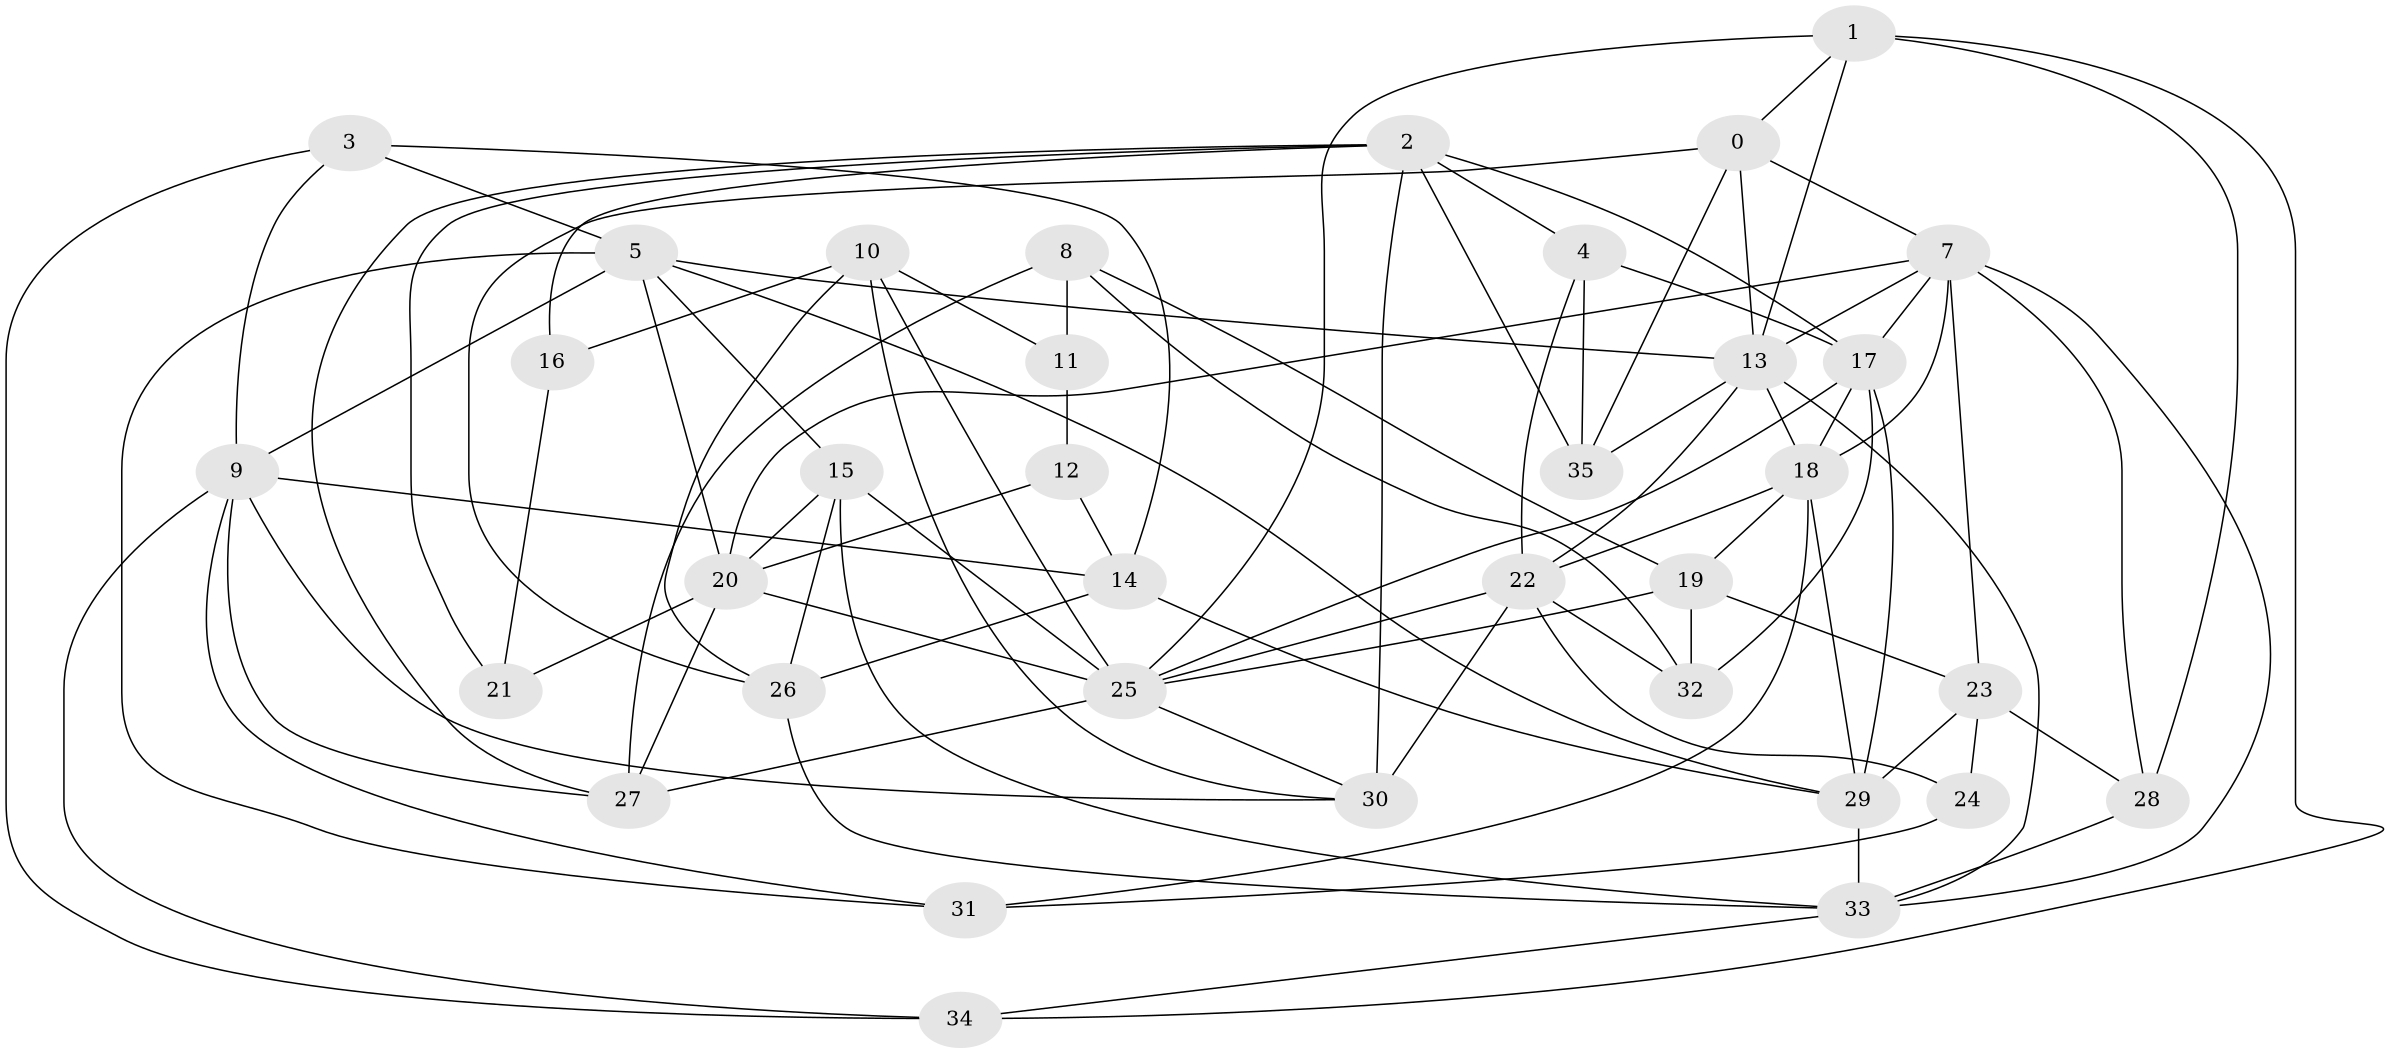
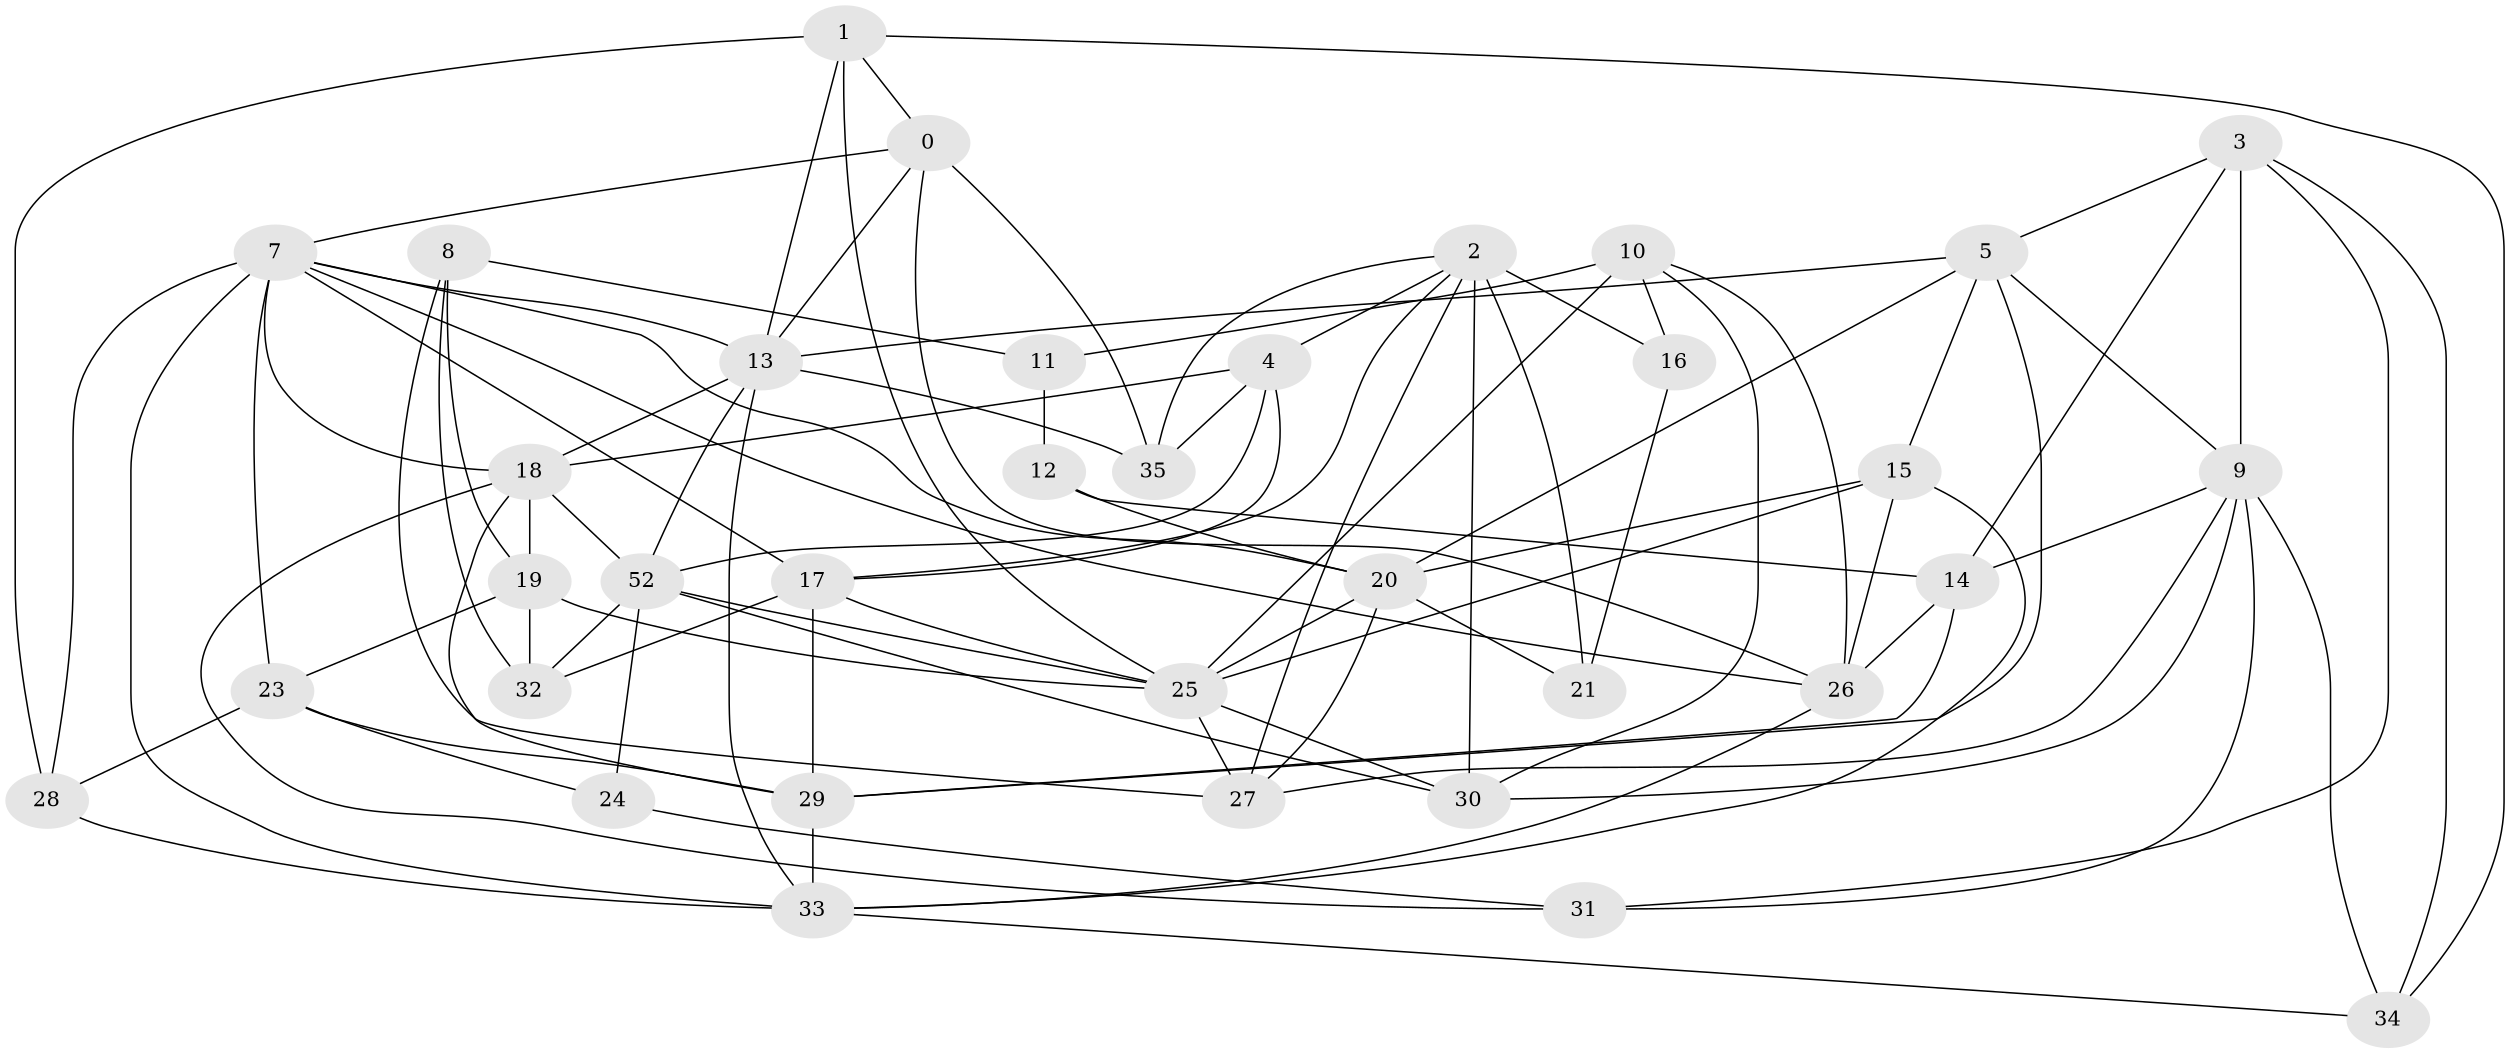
  graph {
    node [color=gray90 style=filled]
    edge [weight=1.0]
    n1 [label=0]
    1
    13
    25
    28
    34
    35
    7
    26
    18
-   22
+   22 [label=52]
    33
    27
    30
    2
    4
    16
    17
    21
    29
    32
    3
    5
    9
    14
    15
    20
    31
    19
    24
    23
    8
    11
    12
    10
    n1 -- 13
    n1 -- 35
    n1 -- 7
    n1 -- 26
    1 -- n1
    1 -- 13
    1 -- 25
    1 -- 28
    1 -- 34
    13 -- 35
    13 -- 18
    13 -- 22
    13 -- 33
    25 -- 27 [weight=2.0]
    25 -- 30
    28 -- 33
    7 -- 13
    7 -- 28
+   7 -- 26
    7 -- 18
    7 -- 33
    7 -- 17
    7 -- 20
    7 -- 23 [weight=2.0]
    26 -- 33
    18 -- 22
    18 -- 29
    18 -- 31
    18 -- 19
    22 -- 25 [weight=2.0]
    22 -- 30 [weight=2.0]
    22 -- 32 [weight=2.0]
    22 -- 24
    33 -- 34
    2 -- 35
    2 -- 27
    2 -- 30 [weight=3.0]
    2 -- 4
    2 -- 16
    2 -- 17
    2 -- 21
    4 -- 35
-   17 -- 18
+   4 -- 18
    4 -- 22
    4 -- 17
    16 -- 21
    17 -- 25
    17 -- 29
    17 -- 32
    29 -- 33
    3 -- 34
    3 -- 5
    3 -- 9
    3 -- 14
    5 -- 13
    5 -- 29
    5 -- 9
    5 -- 15
    5 -- 20
-   5 -- 31
+   3 -- 31
    9 -- 34
    9 -- 27
    9 -- 30
    9 -- 14
    9 -- 31
    14 -- 26 [weight=2.0]
    14 -- 29
    15 -- 25
    15 -- 26
    15 -- 33
    15 -- 20
    20 -- 25
    20 -- 27
    20 -- 21
    19 -- 25
    19 -- 32
    19 -- 23
    24 -- 31
    23 -- 28
    23 -- 29
    23 -- 24
    8 -- 27
    8 -- 32
    8 -- 19
    8 -- 11
    11 -- 12
    12 -- 14
    12 -- 20
    10 -- 25 [weight=2.0]
    10 -- 26
    10 -- 30
    10 -- 16
    10 -- 11
  }
